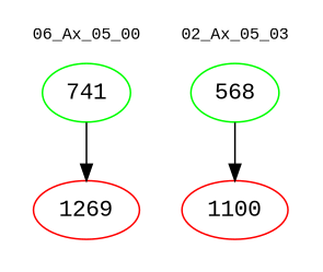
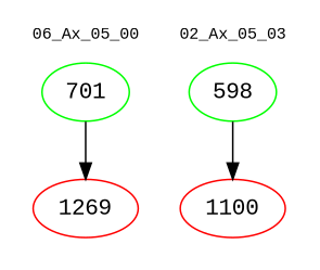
  digraph {
    fontname="Liberation Mono"
    node [color=green fontname="Liberation Mono"]
    edge [color=black fontname="Liberation Mono"]
-   n1 [label=741]
+   n1 [label=701]
    n2 [color=red label=1269]
-   n3 [label=568]
+   n3 [label=598]
    n4 [color=red label=1100]
    subgraph cluster_1 {
      color=white
      fontsize=10
      label="06_Ax_05_00"
      n1
      n2
    }
    subgraph cluster_2 {
      color=white
      fontsize=10
      label="02_Ax_05_03"
      n3
      n4
    }
    n1 -> n2
    n3 -> n4
  }
